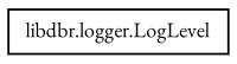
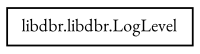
  digraph {
    rankdir=LR
    fontname="EB Garamond"
-   n1 [color=black fillcolor=white fontname="EB Garamond" fontsize=10 height=0.2 label="libdbr.logger.LogLevel" shape=record style=filled width=0.4]
+   n1 [color=black fillcolor=white fontname="EB Garamond" fontsize=10 height=0.2 label="libdbr.libdbr.LogLevel" shape=record style=filled width=0.4]
  }
